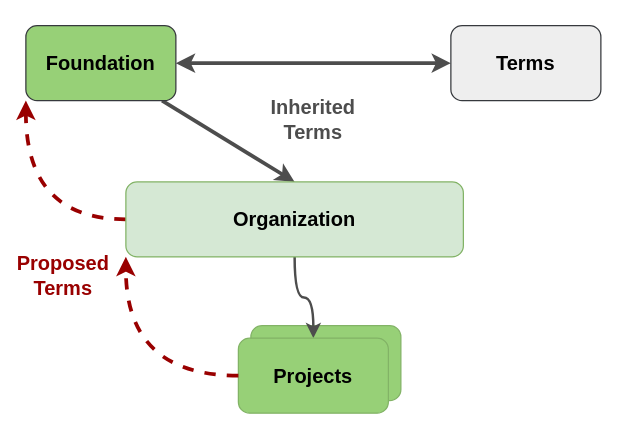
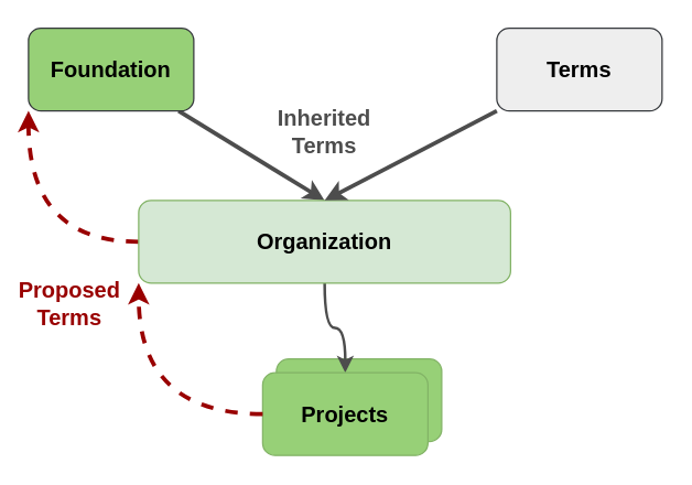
  <mxCell id="0" />
  <mxCell id="1" parent="0" />
  <mxCell id="2" value="" style="rounded=1;whiteSpace=wrap;html=1;fillColor=#97D077;strokeColor=#82b366;" parent="1" vertex="1"><mxGeometry x="200" y="260" width="120" height="60" as="geometry" /></mxCell>
  <mxCell id="3" style="rounded=0;orthogonalLoop=1;jettySize=auto;html=1;entryX=0.5;entryY=0;entryDx=0;entryDy=0;fontSize=16;endArrow=classic;endFill=1;strokeColor=#4D4D4D;strokeWidth=3;" parent="1" source="5" target="9" edge="1"><mxGeometry relative="1" as="geometry" /></mxCell>
- <mxCell id="4" style="edgeStyle=none;rounded=0;orthogonalLoop=1;jettySize=auto;html=1;entryX=0;entryY=0.5;entryDx=0;entryDy=0;fontSize=16;endArrow=classic;endFill=1;strokeColor=#4D4D4D;strokeWidth=3;startArrow=classic;startFill=1;" parent="1" source="5" target="6" edge="1"><mxGeometry relative="1" as="geometry" /></mxCell>
  <mxCell id="5" value="&lt;b&gt;&lt;font style=&quot;font-size: 16px&quot;&gt;Foundation&lt;/font&gt;&lt;/b&gt;" style="rounded=1;whiteSpace=wrap;html=1;fillColor=#97d077;strokeColor=#36393d;" parent="1" vertex="1"><mxGeometry x="20" y="20" width="120" height="60" as="geometry" /></mxCell>
  <mxCell id="6" value="&lt;b&gt;&lt;font style=&quot;font-size: 16px&quot;&gt;Terms&lt;/font&gt;&lt;/b&gt;" style="rounded=1;whiteSpace=wrap;html=1;fillColor=#eeeeee;strokeColor=#36393d;" parent="1" vertex="1"><mxGeometry x="360" y="20" width="120" height="60" as="geometry" /></mxCell>
  <mxCell id="7" style="edgeStyle=orthogonalEdgeStyle;curved=1;rounded=0;orthogonalLoop=1;jettySize=auto;html=1;entryX=0;entryY=1;entryDx=0;entryDy=0;fontSize=16;dashed=1;exitX=0;exitY=0.5;exitDx=0;exitDy=0;strokeWidth=3;strokeColor=#990000;" parent="1" source="9" target="5" edge="1"><mxGeometry relative="1" as="geometry" /></mxCell>
  <mxCell id="8" style="edgeStyle=orthogonalEdgeStyle;curved=1;rounded=0;orthogonalLoop=1;jettySize=auto;html=1;entryX=0.5;entryY=0;entryDx=0;entryDy=0;fontSize=16;endArrow=classic;endFill=1;strokeWidth=2;strokeColor=#4D4D4D;" parent="1" source="9" target="10" edge="1"><mxGeometry relative="1" as="geometry" /></mxCell>
  <mxCell id="9" value="&lt;b&gt;&lt;font style=&quot;font-size: 16px&quot;&gt;Organization&lt;/font&gt;&lt;/b&gt;" style="rounded=1;whiteSpace=wrap;html=1;fillColor=#d5e8d4;strokeColor=#82b366;" parent="1" vertex="1"><mxGeometry x="100" y="145" width="270" height="60" as="geometry" /></mxCell>
  <mxCell id="10" value="&lt;b&gt;&lt;font style=&quot;font-size: 16px&quot;&gt;Projects&lt;/font&gt;&lt;/b&gt;" style="rounded=1;whiteSpace=wrap;html=1;fillColor=#97D077;strokeColor=#82b366;" parent="1" vertex="1"><mxGeometry x="190" y="270" width="120" height="60" as="geometry" /></mxCell>
+ <mxCell id="11" style="rounded=0;orthogonalLoop=1;jettySize=auto;html=1;entryX=0.5;entryY=0;entryDx=0;entryDy=0;fontSize=16;endArrow=classic;endFill=1;strokeColor=#4D4D4D;strokeWidth=3;exitX=0;exitY=1;exitDx=0;exitDy=0;" parent="1" source="6" target="9" edge="1"><mxGeometry relative="1" as="geometry"><mxPoint x="150" y="88.235" as="sourcePoint" /><mxPoint x="260" y="140" as="targetPoint" /></mxGeometry></mxCell>
  <mxCell id="12" style="edgeStyle=orthogonalEdgeStyle;curved=1;rounded=0;orthogonalLoop=1;jettySize=auto;html=1;fontSize=16;dashed=1;exitX=0;exitY=0.5;exitDx=0;exitDy=0;strokeWidth=3;strokeColor=#990000;entryX=0;entryY=1;entryDx=0;entryDy=0;" parent="1" source="10" target="9" edge="1"><mxGeometry relative="1" as="geometry"><mxPoint x="125" y="170" as="sourcePoint" /><mxPoint x="125" y="260" as="targetPoint" /></mxGeometry></mxCell>
  <mxCell id="13" value="&lt;b&gt;&lt;font color=&quot;#990000&quot;&gt;Proposed&lt;br&gt;Terms&lt;/font&gt;&lt;br&gt;&lt;/b&gt;" style="text;html=1;strokeColor=none;fillColor=none;align=center;verticalAlign=middle;whiteSpace=wrap;rounded=0;fontSize=16;" parent="1" vertex="1"><mxGeometry x="20" y="205" width="60" height="30" as="geometry" /></mxCell>
- <mxCell id="14" value="&lt;b&gt;&lt;font color=&quot;#4d4d4d&quot;&gt;Inherited&lt;br&gt;Terms&lt;/font&gt;&lt;/b&gt;" style="text;html=1;strokeColor=none;fillColor=none;align=center;verticalAlign=middle;whiteSpace=wrap;rounded=0;fontSize=16;fontColor=#CC0000;" parent="1" vertex="1"><mxGeometry x="220" y="80" width="60" height="30" as="geometry" /></mxCell>
+ <mxCell id="14" value="&lt;b&gt;&lt;font color=&quot;#4d4d4d&quot;&gt;Inherited&lt;br&gt;Terms&lt;/font&gt;&lt;/b&gt;" style="text;html=1;strokeColor=none;fillColor=none;align=center;verticalAlign=middle;whiteSpace=wrap;rounded=0;fontSize=16;fontColor=#CC0000;" parent="1" vertex="1"><mxGeometry x="205" y="80" width="60" height="30" as="geometry" /></mxCell>
